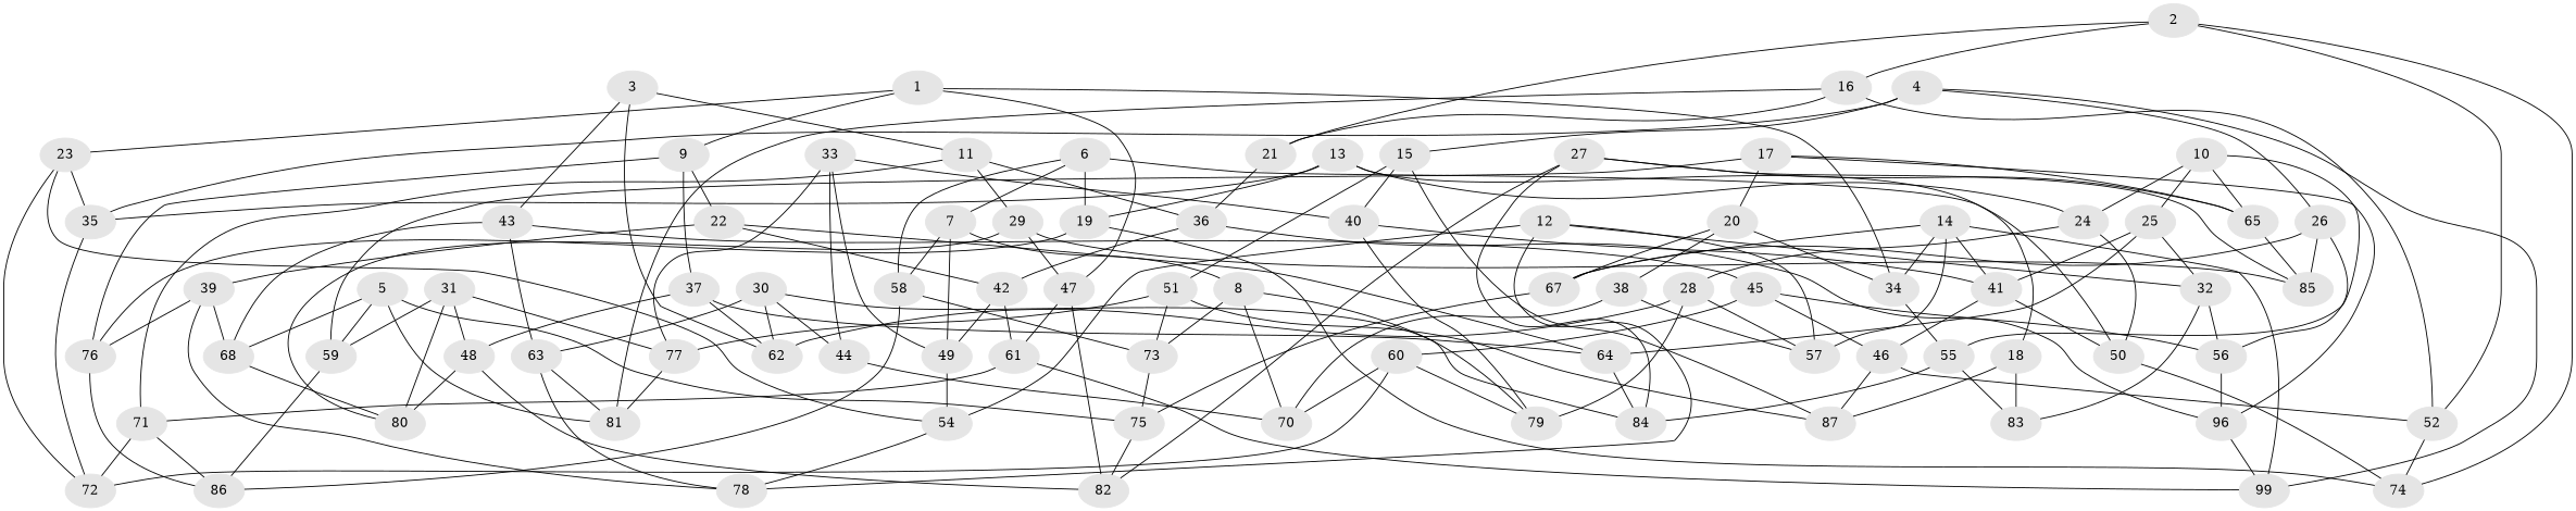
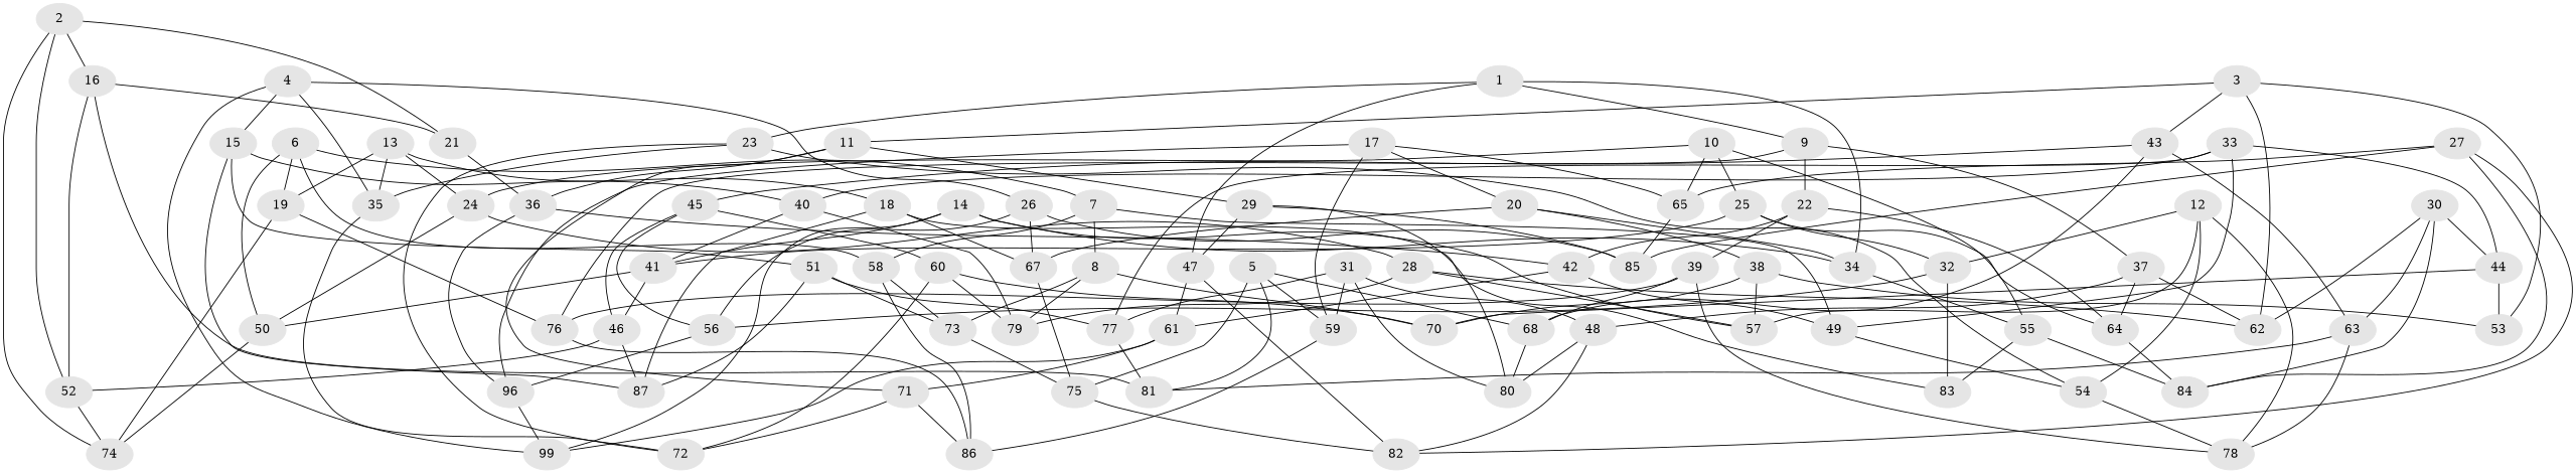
  graph {
    node [color=gray90 style=filled]
    1
    9
    23
    34
    47
    22
    37
    76
    35
    54
    72
    55
    82
    61
    2
    16
    21
    52
    74
    81
    36
    3
    11
    43
+   53
    62
    29
    71
    68
    63
    45
    4
    15
    26
    n35 [label=99]
    40
    51
    87
    67
    56
    85
    5
    59
    75
    86
    80
    6
    7
    19
    50
    58
    8
    49
    73
    70
    79
    39
    42
    64
    48
    10
    24
    25
    65
    28
    32
    41
    83
    84
    n70 [label=96]
    12
    57
    78
    13
    18
    14
    77
    17
    20
    38
    46
    27
    30
    44
    31
    33
    60
    1 -- 9
    1 -- 23
    1 -- 34
    1 -- 47
    9 -- 22
    9 -- 37
    9 -- 76
    23 -- 35
    23 -- 54
    23 -- 72
    34 -- 55
    47 -- 82
    47 -- 61
    22 -- 39
    22 -- 42
    22 -- 64
    37 -- 62
    37 -- 64
    37 -- 48
    76 -- 86
    35 -- 72
    54 -- 78
    55 -- 83
    55 -- 84
    61 -- 71
    61 -- n35
    2 -- 16
    2 -- 21
    2 -- 52
    2 -- 74
    16 -- 21
    16 -- 52
    16 -- 81
    21 -- 36
    52 -- 74
    36 -- 42
    36 -- n70
    3 -- 11
    3 -- 43
+   3 -- 53
    3 -- 62
    11 -- 36
    11 -- 29
    11 -- 71
    43 -- 68
    43 -- 63
    43 -- 45
    29 -- 47
    29 -- 85
    29 -- 80
    71 -- 72
    71 -- 86
    68 -- 80
    63 -- 81
    63 -- 78
    45 -- 56
    45 -- 46
    45 -- 60
    4 -- 35
    4 -- 15
    4 -- 26
    4 -- n35
    15 -- 40
    15 -- 51
    15 -- 87
    26 -- 67
    26 -- 56
    26 -- 85
    40 -- 79
    40 -- 41
    51 -- 87
    51 -- 73
    51 -- 77
    67 -- 75
    56 -- n70
    5 -- 81
    5 -- 68
    5 -- 59
    5 -- 75
    59 -- 86
    75 -- 82
    6 -- 7
    6 -- 19
    6 -- 50
    6 -- 58
    7 -- 58
    7 -- 8
    7 -- 49
    19 -- 76
    19 -- 74
    50 -- 74
    58 -- 86
    58 -- 73
    8 -- 73
    8 -- 70
    8 -- 79
    49 -- 54
    73 -- 75
    39 -- 76
    39 -- 68
    39 -- 78
    42 -- 61
    42 -- 49
    64 -- 84
    48 -- 82
    48 -- 80
    10 -- 55
    10 -- 24
    10 -- 25
    10 -- 65
    24 -- 50
    24 -- 28
    25 -- 64
    25 -- 32
    25 -- 41
    65 -- 85
    28 -- 62
    28 -- 79
    28 -- 57
    32 -- 56
    32 -- 83
    41 -- 50
    41 -- 46
    n70 -- n35
    12 -- 54
    12 -- 32
    12 -- 57
    12 -- 78
    13 -- 35
    13 -- 19
    13 -- 24
    13 -- 18
    18 -- 87
-   14 -- 67
+   18 -- 67
    18 -- 83
    14 -- 34
    14 -- n35
    14 -- 41
    14 -- 57
    77 -- 81
    17 -- 59
    17 -- 65
    17 -- n70
    17 -- 20
    20 -- 34
    20 -- 67
    20 -- 38
+   38 -- 53
    38 -- 70
    38 -- 57
    46 -- 52
    46 -- 87
    27 -- 82
    27 -- 85
    27 -- 65
    27 -- 84
    30 -- 62
    30 -- 63
    30 -- 84
    30 -- 44
+   44 -- 53
    44 -- 70
    31 -- 59
    31 -- 80
    31 -- 48
    31 -- 77
    33 -- 40
    33 -- 49
    33 -- 77
    33 -- 44
    60 -- 72
    60 -- 70
    60 -- 79
  }
